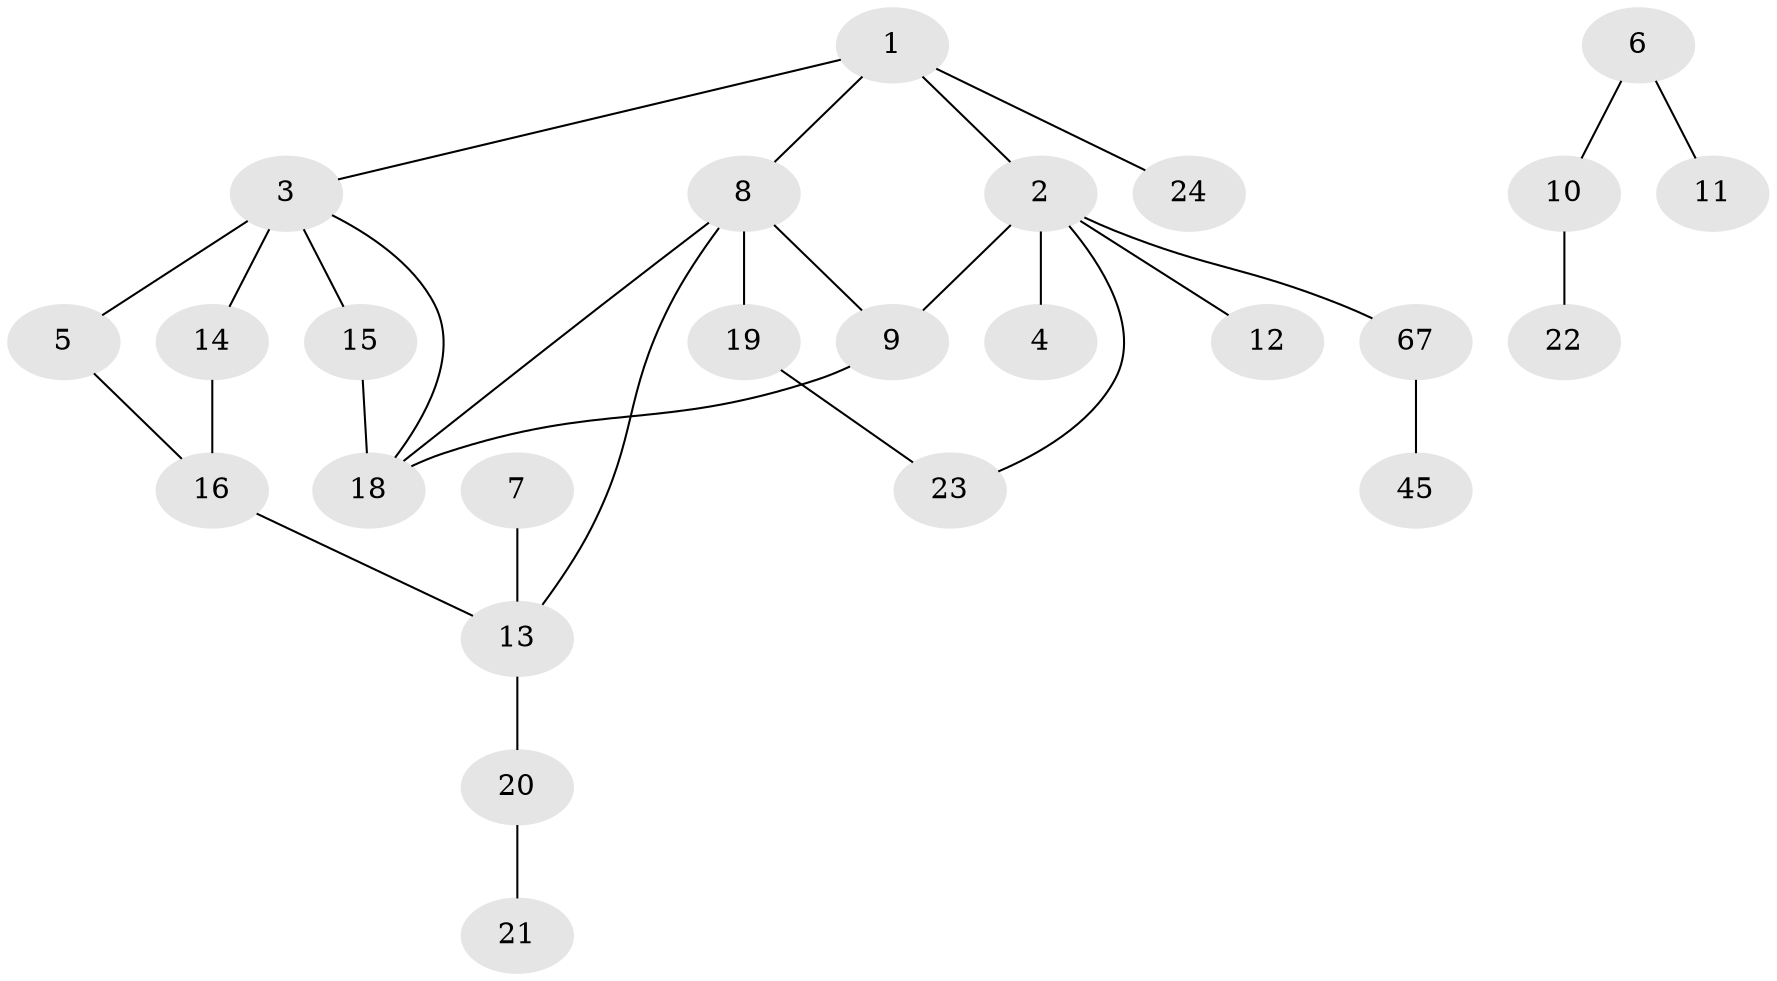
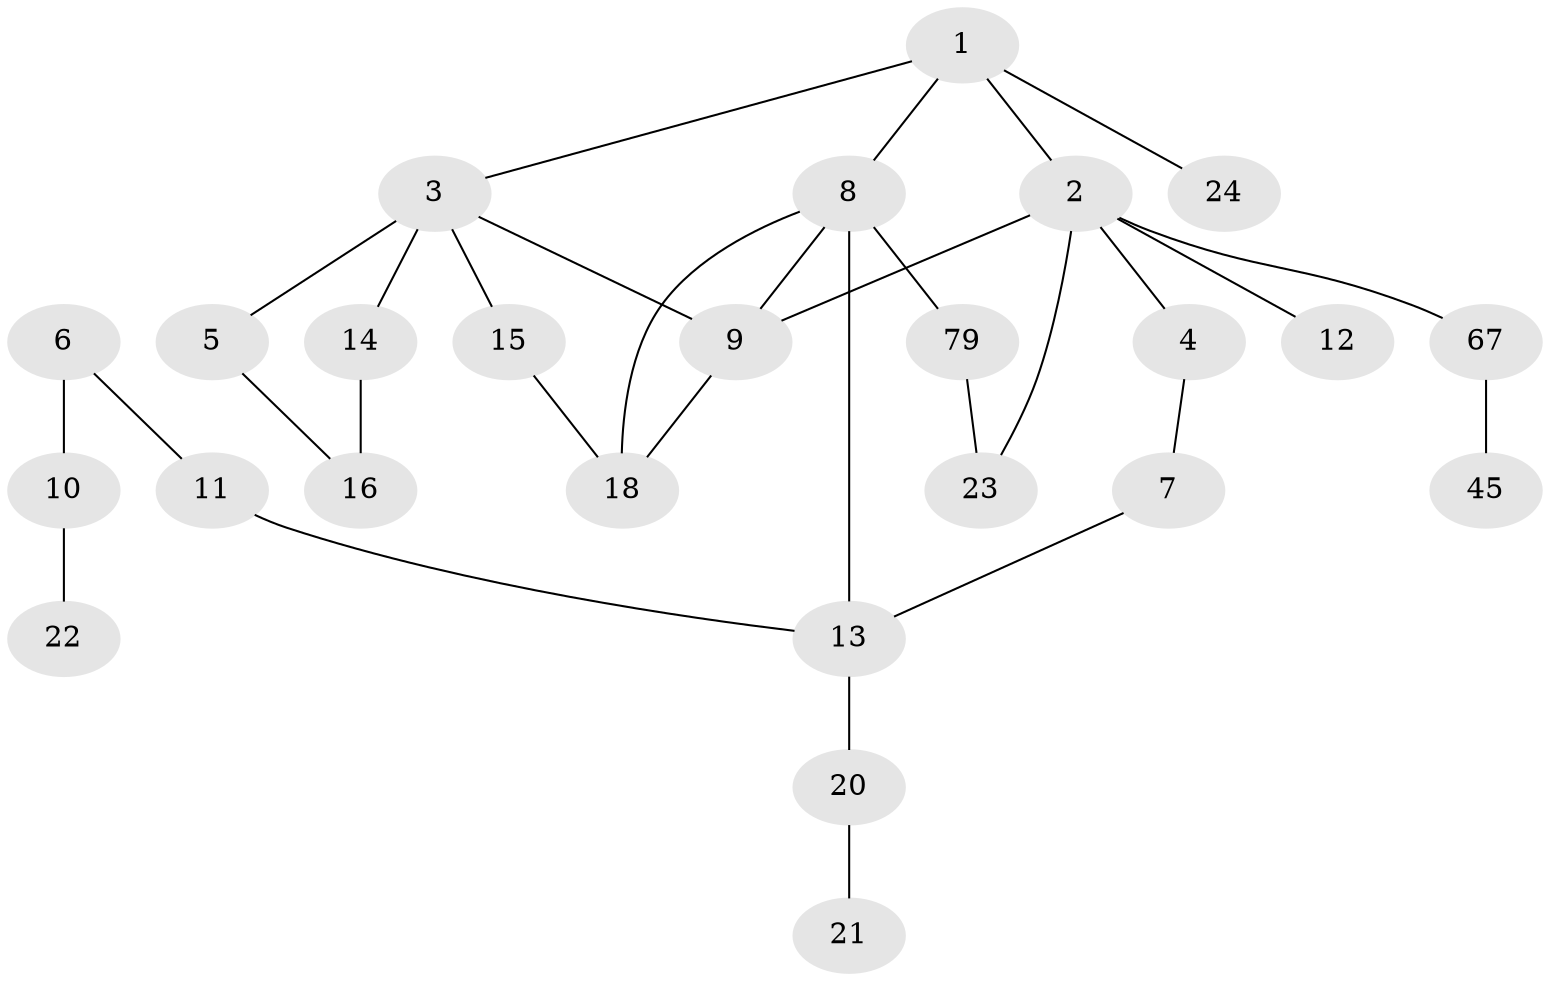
  graph {
    node [color=gray90 style=filled]
    edge [weight=1.0]
    1
    2
    3
    8
    24
    4
    9
    12
    n9 [label=67]
    23
    5
    14
    15
    13
    18
-   19
+   19 [label=79]
    7
    n18 [label=45]
    16
    6
    10
    11
    22
    20
    21
    1 -- 2
    1 -- 3
    1 -- 8
    1 -- 24
    2 -- 4
    2 -- 9
    2 -- 12
    2 -- n9
    2 -- 23
-   3 -- 18
+   3 -- 9
    3 -- 5 [weight=2.0]
    3 -- 14
    3 -- 15
    8 -- 9
    8 -- 13
    8 -- 18
    8 -- 19
+   4 -- 7
    9 -- 18
    n9 -- n18
    5 -- 16
    14 -- 16 [weight=2.0]
    15 -- 18
    13 -- 20
    19 -- 23
    7 -- 13
    6 -- 10
    6 -- 11
    10 -- 22
-   16 -- 13
+   11 -- 13
    20 -- 21 [weight=4.0]
  }
